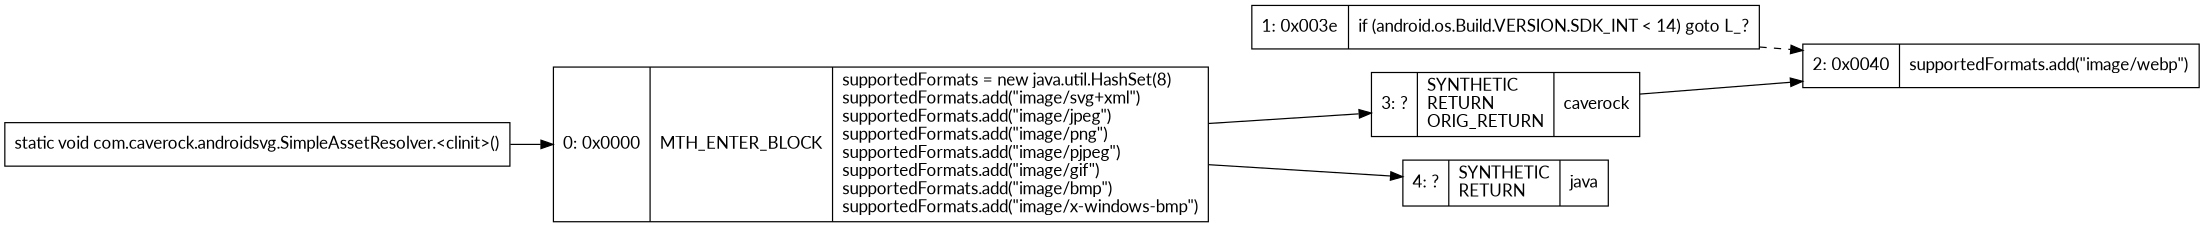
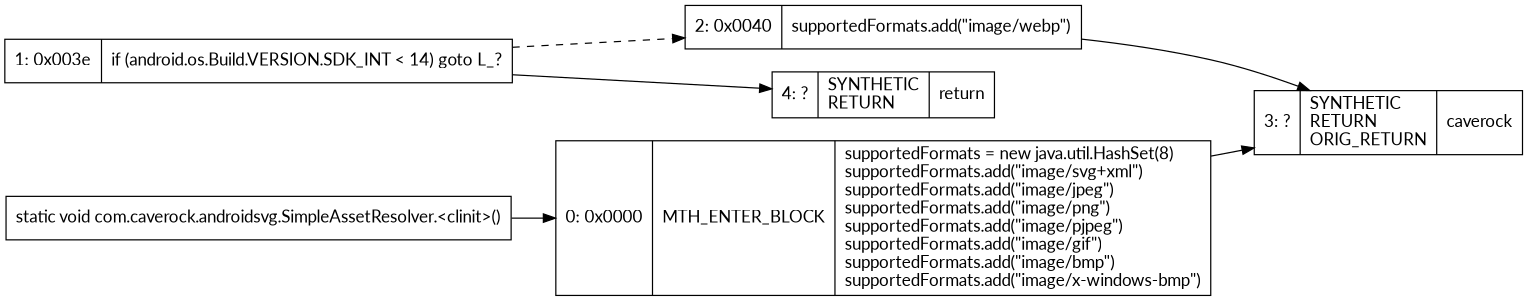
  digraph {
    fontname=Lato
    rankdir=LR
    node [fontname=Lato shape=record]
    edge [fontname=Lato]
    n1 [label="{0\:\ 0x0000|MTH_ENTER_BLOCK\l|supportedFormats = new java.util.HashSet(8)\lsupportedFormats.add(\"image\/svg+xml\")\lsupportedFormats.add(\"image\/jpeg\")\lsupportedFormats.add(\"image\/png\")\lsupportedFormats.add(\"image\/pjpeg\")\lsupportedFormats.add(\"image\/gif\")\lsupportedFormats.add(\"image\/bmp\")\lsupportedFormats.add(\"image\/x\-windows\-bmp\")\l}"]
    n2 [label="{3\:\ ?|SYNTHETIC\lRETURN\lORIG_RETURN\l|caverock\l}"]
    n3 [label="{1\:\ 0x003e|if (android.os.Build.VERSION.SDK_INT \< 14) goto L_?\l}"]
    n4 [label="{2\:\ 0x0040|supportedFormats.add(\"image\/webp\")\l}"]
-   n5 [label="{4\:\ ?|SYNTHETIC\lRETURN\l|java\l}"]
+   n5 [label="{4\:\ ?|SYNTHETIC\lRETURN\l|return\l}"]
    n6 [label="{static void com.caverock.androidsvg.SimpleAssetResolver.\<clinit\>() }"]
    n1 -> n2
    n3 -> n4 [style=dashed]
-   n1 -> n5
-   n2 -> n4
+   n3 -> n5
+   n4 -> n2
    n6 -> n1
  }
